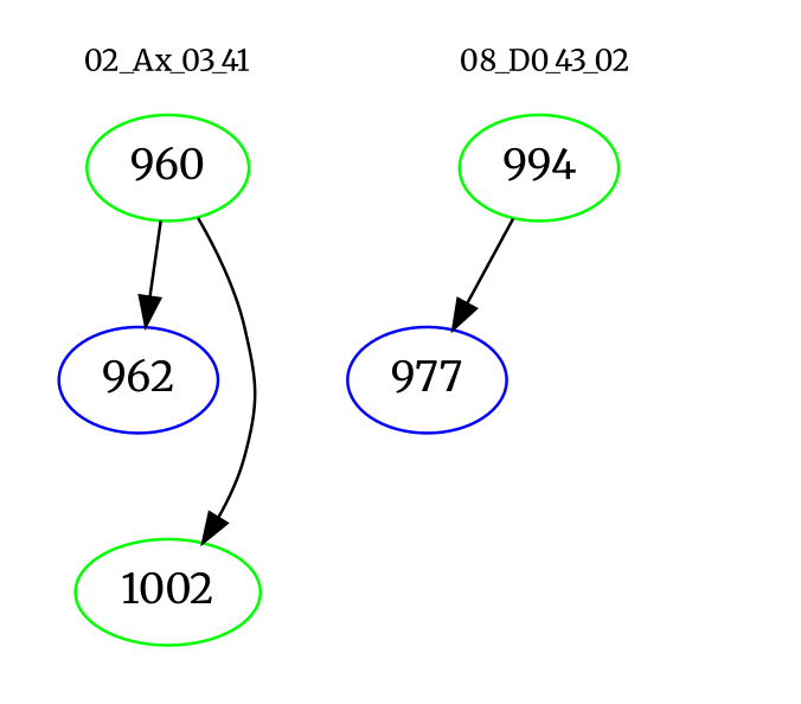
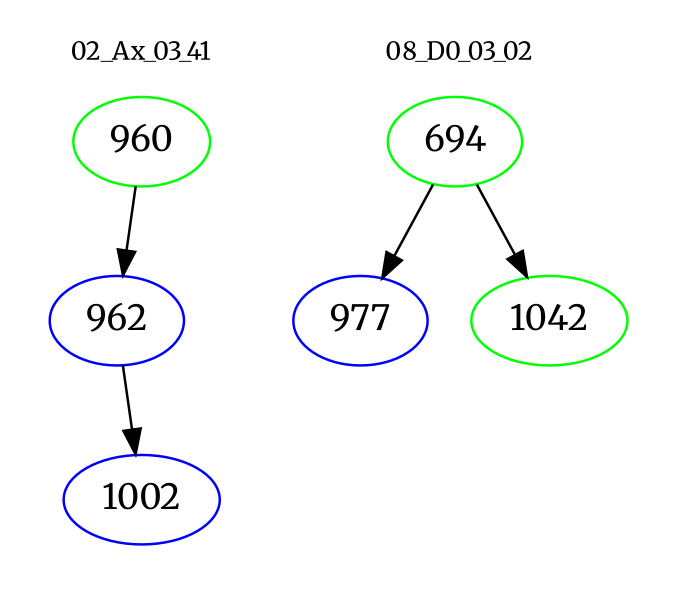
  digraph {
    fontname=Merriweather
    node [color=green fontname=Merriweather]
    edge [color=black fontname=Merriweather]
    n1 [label=960]
    n2 [color=blue label=962]
-   n3 [label=1002]
-   n4 [label=994]
+   n3 [color=blue label=1002]
+   n4 [label=694]
    n5 [color=blue label=977]
+   n6 [label=1042]
    subgraph cluster_1 {
      color=white
      fontsize=10
      label="02_Ax_03_41"
      n1
      n2
      n3
    }
    subgraph cluster_2 {
      color=white
      fontsize=10
-     label="08_D0_43_02"
+     label="08_D0_03_02"
      n4
      n5
+     n6
    }
    n1 -> n2
-   n1 -> n3
+   n2 -> n3
    n4 -> n5
+   n4 -> n6
  }
